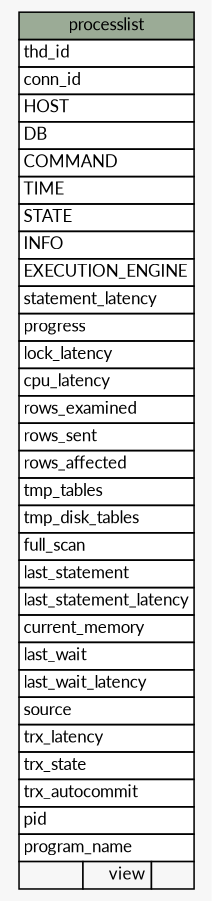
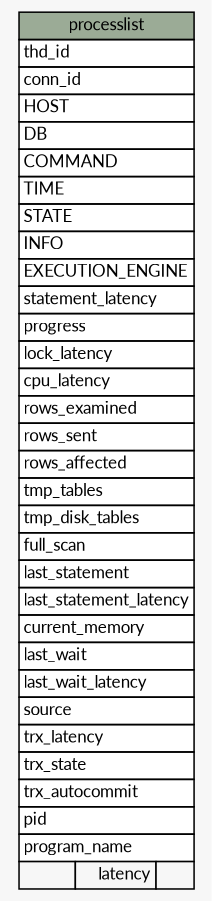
  digraph {
    bgcolor="#f7f7f7"
    fontname=Lato
    fontsize=11
    nodesep=0.18
    rankdir=RL
    ranksep=0.46
-   n1 [fontname=Lato fontsize=11 label=<     <TABLE BORDER="0" CELLBORDER="1" CELLSPACING="0" BGCOLOR="#ffffff">       <TR><TD COLSPAN="3" BGCOLOR="#9bab96" ALIGN="CENTER">processlist</TD></TR>       <TR><TD PORT="thd_id" COLSPAN="3" ALIGN="LEFT">thd_id</TD></TR>       <TR><TD PORT="conn_id" COLSPAN="3" ALIGN="LEFT">conn_id</TD></TR>       <TR><TD PORT="HOST" COLSPAN="3" ALIGN="LEFT">HOST</TD></TR>       <TR><TD PORT="DB" COLSPAN="3" ALIGN="LEFT">DB</TD></TR>       <TR><TD PORT="COMMAND" COLSPAN="3" ALIGN="LEFT">COMMAND</TD></TR>       <TR><TD PORT="TIME" COLSPAN="3" ALIGN="LEFT">TIME</TD></TR>       <TR><TD PORT="STATE" COLSPAN="3" ALIGN="LEFT">STATE</TD></TR>       <TR><TD PORT="INFO" COLSPAN="3" ALIGN="LEFT">INFO</TD></TR>       <TR><TD PORT="EXECUTION_ENGINE" COLSPAN="3" ALIGN="LEFT">EXECUTION_ENGINE</TD></TR>       <TR><TD PORT="statement_latency" COLSPAN="3" ALIGN="LEFT">statement_latency</TD></TR>       <TR><TD PORT="progress" COLSPAN="3" ALIGN="LEFT">progress</TD></TR>       <TR><TD PORT="lock_latency" COLSPAN="3" ALIGN="LEFT">lock_latency</TD></TR>       <TR><TD PORT="cpu_latency" COLSPAN="3" ALIGN="LEFT">cpu_latency</TD></TR>       <TR><TD PORT="rows_examined" COLSPAN="3" ALIGN="LEFT">rows_examined</TD></TR>       <TR><TD PORT="rows_sent" COLSPAN="3" ALIGN="LEFT">rows_sent</TD></TR>       <TR><TD PORT="rows_affected" COLSPAN="3" ALIGN="LEFT">rows_affected</TD></TR>       <TR><TD PORT="tmp_tables" COLSPAN="3" ALIGN="LEFT">tmp_tables</TD></TR>       <TR><TD PORT="tmp_disk_tables" COLSPAN="3" ALIGN="LEFT">tmp_disk_tables</TD></TR>       <TR><TD PORT="full_scan" COLSPAN="3" ALIGN="LEFT">full_scan</TD></TR>       <TR><TD PORT="last_statement" COLSPAN="3" ALIGN="LEFT">last_statement</TD></TR>       <TR><TD PORT="last_statement_latency" COLSPAN="3" ALIGN="LEFT">last_statement_latency</TD></TR>       <TR><TD PORT="current_memory" COLSPAN="3" ALIGN="LEFT">current_memory</TD></TR>       <TR><TD PORT="last_wait" COLSPAN="3" ALIGN="LEFT">last_wait</TD></TR>       <TR><TD PORT="last_wait_latency" COLSPAN="3" ALIGN="LEFT">last_wait_latency</TD></TR>       <TR><TD PORT="source" COLSPAN="3" ALIGN="LEFT">source</TD></TR>       <TR><TD PORT="trx_latency" COLSPAN="3" ALIGN="LEFT">trx_latency</TD></TR>       <TR><TD PORT="trx_state" COLSPAN="3" ALIGN="LEFT">trx_state</TD></TR>       <TR><TD PORT="trx_autocommit" COLSPAN="3" ALIGN="LEFT">trx_autocommit</TD></TR>       <TR><TD PORT="pid" COLSPAN="3" ALIGN="LEFT">pid</TD></TR>       <TR><TD PORT="program_name" COLSPAN="3" ALIGN="LEFT">program_name</TD></TR>       <TR><TD ALIGN="LEFT" BGCOLOR="#f7f7f7">  </TD><TD ALIGN="RIGHT" BGCOLOR="#f7f7f7">view</TD><TD ALIGN="RIGHT" BGCOLOR="#f7f7f7">  </TD></TR>     </TABLE>> shape=plaintext]
+   n1 [fontname=Lato fontsize=11 label=<     <TABLE BORDER="0" CELLBORDER="1" CELLSPACING="0" BGCOLOR="#ffffff">       <TR><TD COLSPAN="3" BGCOLOR="#9bab96" ALIGN="CENTER">processlist</TD></TR>       <TR><TD PORT="thd_id" COLSPAN="3" ALIGN="LEFT">thd_id</TD></TR>       <TR><TD PORT="conn_id" COLSPAN="3" ALIGN="LEFT">conn_id</TD></TR>       <TR><TD PORT="HOST" COLSPAN="3" ALIGN="LEFT">HOST</TD></TR>       <TR><TD PORT="DB" COLSPAN="3" ALIGN="LEFT">DB</TD></TR>       <TR><TD PORT="COMMAND" COLSPAN="3" ALIGN="LEFT">COMMAND</TD></TR>       <TR><TD PORT="TIME" COLSPAN="3" ALIGN="LEFT">TIME</TD></TR>       <TR><TD PORT="STATE" COLSPAN="3" ALIGN="LEFT">STATE</TD></TR>       <TR><TD PORT="INFO" COLSPAN="3" ALIGN="LEFT">INFO</TD></TR>       <TR><TD PORT="EXECUTION_ENGINE" COLSPAN="3" ALIGN="LEFT">EXECUTION_ENGINE</TD></TR>       <TR><TD PORT="statement_latency" COLSPAN="3" ALIGN="LEFT">statement_latency</TD></TR>       <TR><TD PORT="progress" COLSPAN="3" ALIGN="LEFT">progress</TD></TR>       <TR><TD PORT="lock_latency" COLSPAN="3" ALIGN="LEFT">lock_latency</TD></TR>       <TR><TD PORT="cpu_latency" COLSPAN="3" ALIGN="LEFT">cpu_latency</TD></TR>       <TR><TD PORT="rows_examined" COLSPAN="3" ALIGN="LEFT">rows_examined</TD></TR>       <TR><TD PORT="rows_sent" COLSPAN="3" ALIGN="LEFT">rows_sent</TD></TR>       <TR><TD PORT="rows_affected" COLSPAN="3" ALIGN="LEFT">rows_affected</TD></TR>       <TR><TD PORT="tmp_tables" COLSPAN="3" ALIGN="LEFT">tmp_tables</TD></TR>       <TR><TD PORT="tmp_disk_tables" COLSPAN="3" ALIGN="LEFT">tmp_disk_tables</TD></TR>       <TR><TD PORT="full_scan" COLSPAN="3" ALIGN="LEFT">full_scan</TD></TR>       <TR><TD PORT="last_statement" COLSPAN="3" ALIGN="LEFT">last_statement</TD></TR>       <TR><TD PORT="last_statement_latency" COLSPAN="3" ALIGN="LEFT">last_statement_latency</TD></TR>       <TR><TD PORT="current_memory" COLSPAN="3" ALIGN="LEFT">current_memory</TD></TR>       <TR><TD PORT="last_wait" COLSPAN="3" ALIGN="LEFT">last_wait</TD></TR>       <TR><TD PORT="last_wait_latency" COLSPAN="3" ALIGN="LEFT">last_wait_latency</TD></TR>       <TR><TD PORT="source" COLSPAN="3" ALIGN="LEFT">source</TD></TR>       <TR><TD PORT="trx_latency" COLSPAN="3" ALIGN="LEFT">trx_latency</TD></TR>       <TR><TD PORT="trx_state" COLSPAN="3" ALIGN="LEFT">trx_state</TD></TR>       <TR><TD PORT="trx_autocommit" COLSPAN="3" ALIGN="LEFT">trx_autocommit</TD></TR>       <TR><TD PORT="pid" COLSPAN="3" ALIGN="LEFT">pid</TD></TR>       <TR><TD PORT="program_name" COLSPAN="3" ALIGN="LEFT">program_name</TD></TR>       <TR><TD ALIGN="LEFT" BGCOLOR="#f7f7f7">  </TD><TD ALIGN="RIGHT" BGCOLOR="#f7f7f7">latency</TD><TD ALIGN="RIGHT" BGCOLOR="#f7f7f7">  </TD></TR>     </TABLE>> shape=plaintext]
  }
